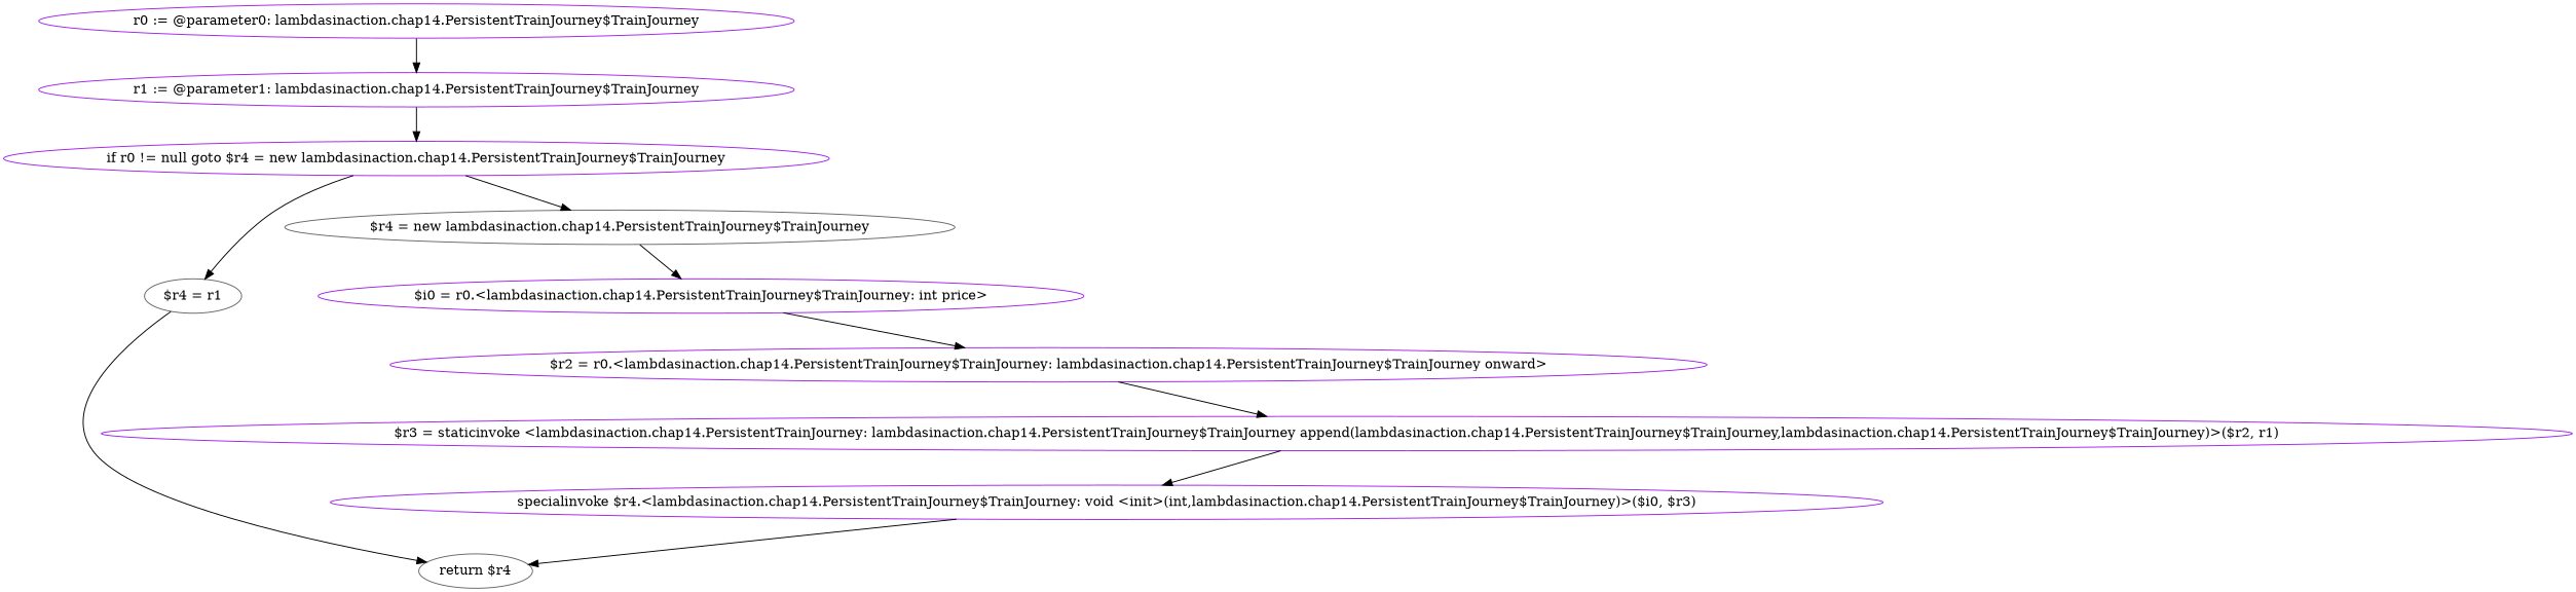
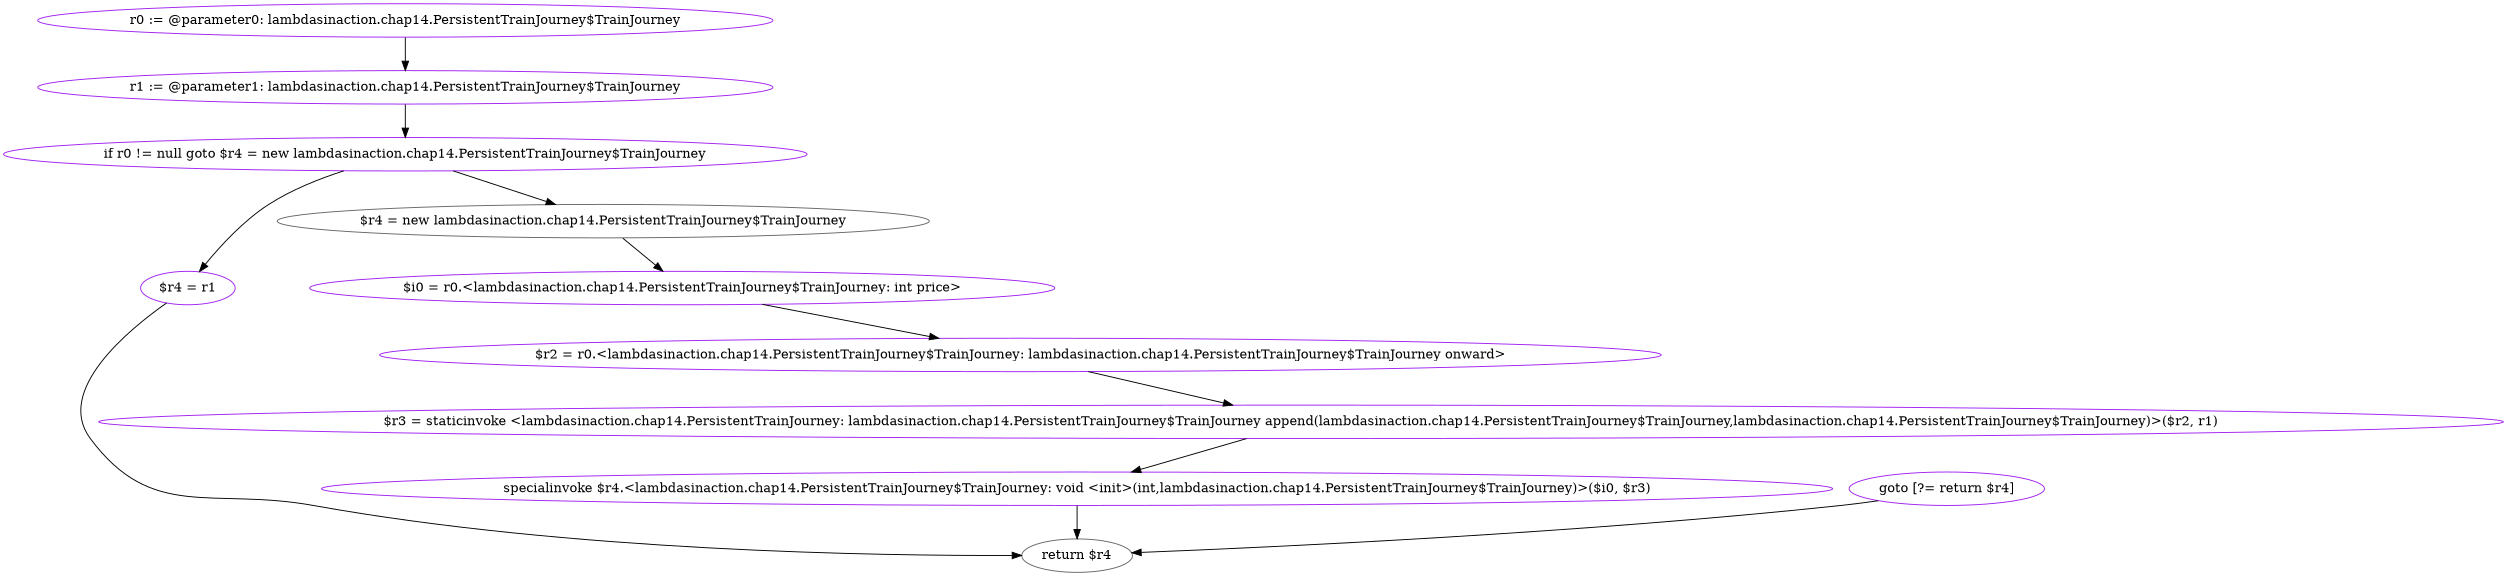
  digraph {
    node [color=purple]
    "r0 := @parameter0: lambdasinaction.chap14.PersistentTrainJourney$TrainJourney"
    "r1 := @parameter1: lambdasinaction.chap14.PersistentTrainJourney$TrainJourney"
    "if r0 != null goto $r4 = new lambdasinaction.chap14.PersistentTrainJourney$TrainJourney"
-   "$r4 = r1" [color=gray40]
+   "$r4 = r1"
    "$r4 = new lambdasinaction.chap14.PersistentTrainJourney$TrainJourney" [color=gray40]
    "return $r4" [color=gray40]
    "$i0 = r0.<lambdasinaction.chap14.PersistentTrainJourney$TrainJourney: int price>"
+   "goto [?= return $r4]"
    "$r2 = r0.<lambdasinaction.chap14.PersistentTrainJourney$TrainJourney: lambdasinaction.chap14.PersistentTrainJourney$TrainJourney onward>"
    "$r3 = staticinvoke <lambdasinaction.chap14.PersistentTrainJourney: lambdasinaction.chap14.PersistentTrainJourney$TrainJourney append(lambdasinaction.chap14.PersistentTrainJourney$TrainJourney,lambdasinaction.chap14.PersistentTrainJourney$TrainJourney)>($r2, r1)"
    "specialinvoke $r4.<lambdasinaction.chap14.PersistentTrainJourney$TrainJourney: void <init>(int,lambdasinaction.chap14.PersistentTrainJourney$TrainJourney)>($i0, $r3)"
    "r0 := @parameter0: lambdasinaction.chap14.PersistentTrainJourney$TrainJourney" -> "r1 := @parameter1: lambdasinaction.chap14.PersistentTrainJourney$TrainJourney"
    "r1 := @parameter1: lambdasinaction.chap14.PersistentTrainJourney$TrainJourney" -> "if r0 != null goto $r4 = new lambdasinaction.chap14.PersistentTrainJourney$TrainJourney"
    "if r0 != null goto $r4 = new lambdasinaction.chap14.PersistentTrainJourney$TrainJourney" -> "$r4 = r1"
    "if r0 != null goto $r4 = new lambdasinaction.chap14.PersistentTrainJourney$TrainJourney" -> "$r4 = new lambdasinaction.chap14.PersistentTrainJourney$TrainJourney"
    "$r4 = r1" -> "return $r4"
    "$r4 = new lambdasinaction.chap14.PersistentTrainJourney$TrainJourney" -> "$i0 = r0.<lambdasinaction.chap14.PersistentTrainJourney$TrainJourney: int price>"
    "$i0 = r0.<lambdasinaction.chap14.PersistentTrainJourney$TrainJourney: int price>" -> "$r2 = r0.<lambdasinaction.chap14.PersistentTrainJourney$TrainJourney: lambdasinaction.chap14.PersistentTrainJourney$TrainJourney onward>"
+   "goto [?= return $r4]" -> "return $r4"
    "$r2 = r0.<lambdasinaction.chap14.PersistentTrainJourney$TrainJourney: lambdasinaction.chap14.PersistentTrainJourney$TrainJourney onward>" -> "$r3 = staticinvoke <lambdasinaction.chap14.PersistentTrainJourney: lambdasinaction.chap14.PersistentTrainJourney$TrainJourney append(lambdasinaction.chap14.PersistentTrainJourney$TrainJourney,lambdasinaction.chap14.PersistentTrainJourney$TrainJourney)>($r2, r1)"
    "$r3 = staticinvoke <lambdasinaction.chap14.PersistentTrainJourney: lambdasinaction.chap14.PersistentTrainJourney$TrainJourney append(lambdasinaction.chap14.PersistentTrainJourney$TrainJourney,lambdasinaction.chap14.PersistentTrainJourney$TrainJourney)>($r2, r1)" -> "specialinvoke $r4.<lambdasinaction.chap14.PersistentTrainJourney$TrainJourney: void <init>(int,lambdasinaction.chap14.PersistentTrainJourney$TrainJourney)>($i0, $r3)"
    "specialinvoke $r4.<lambdasinaction.chap14.PersistentTrainJourney$TrainJourney: void <init>(int,lambdasinaction.chap14.PersistentTrainJourney$TrainJourney)>($i0, $r3)" -> "return $r4"
  }
